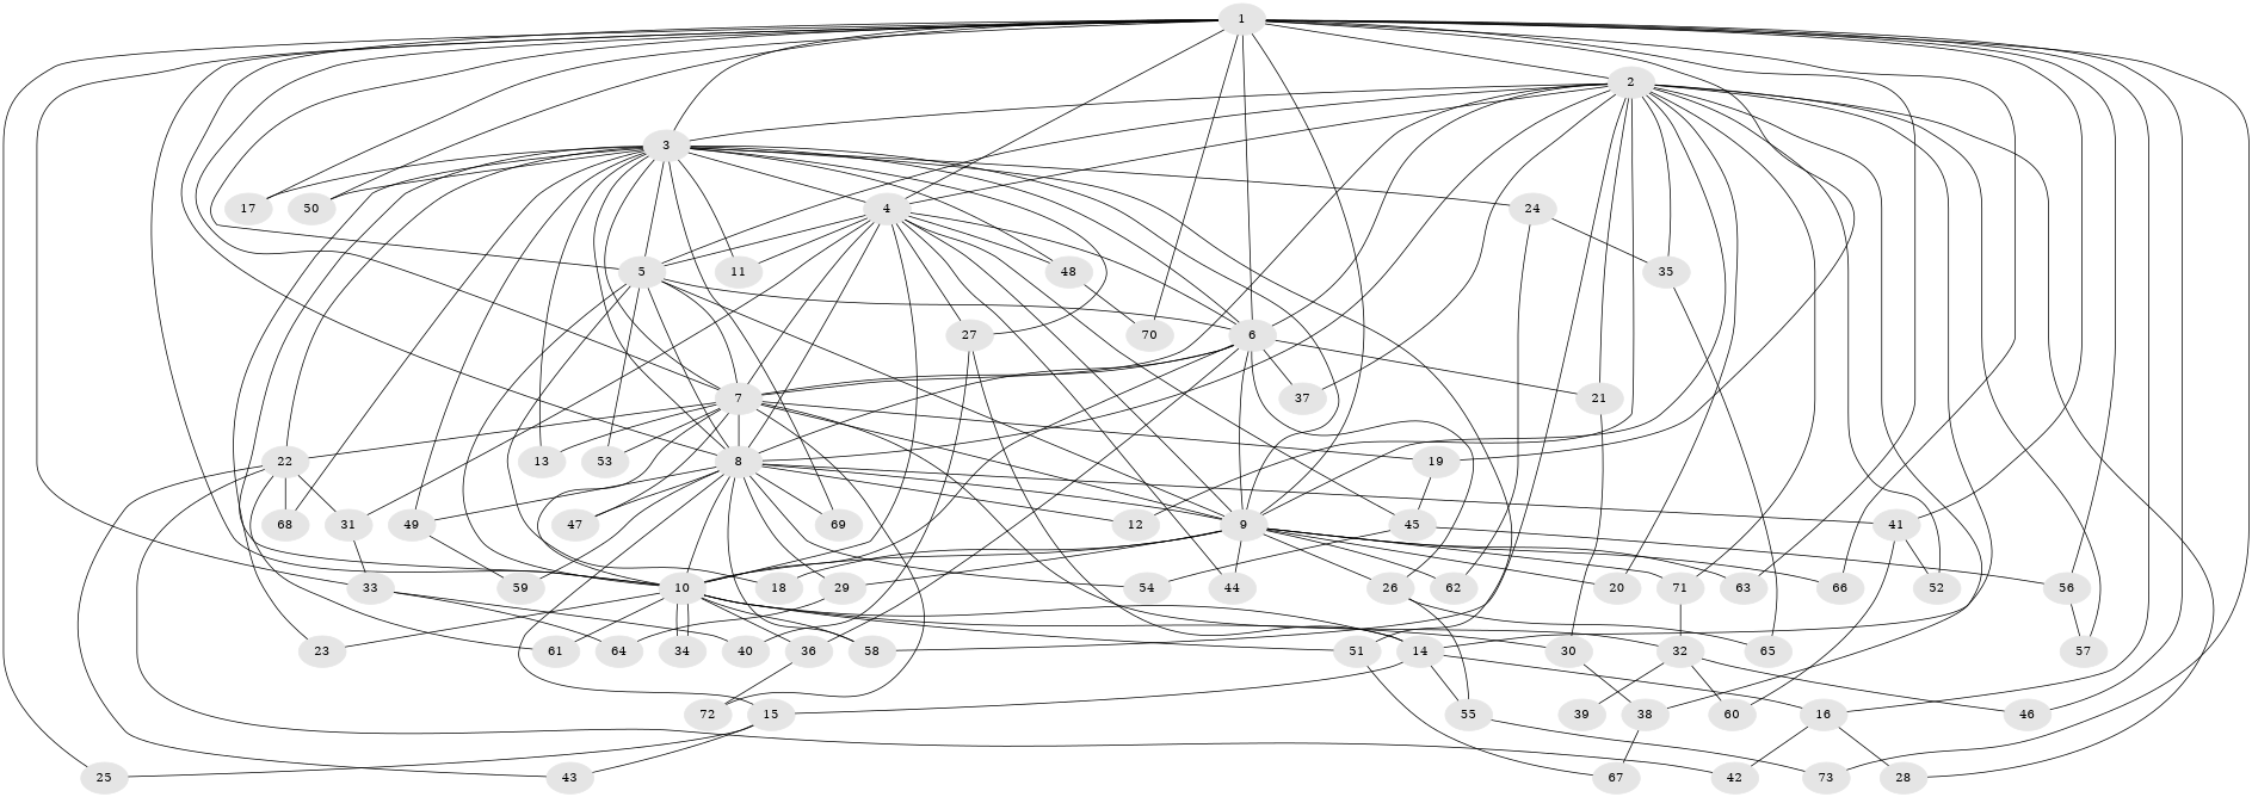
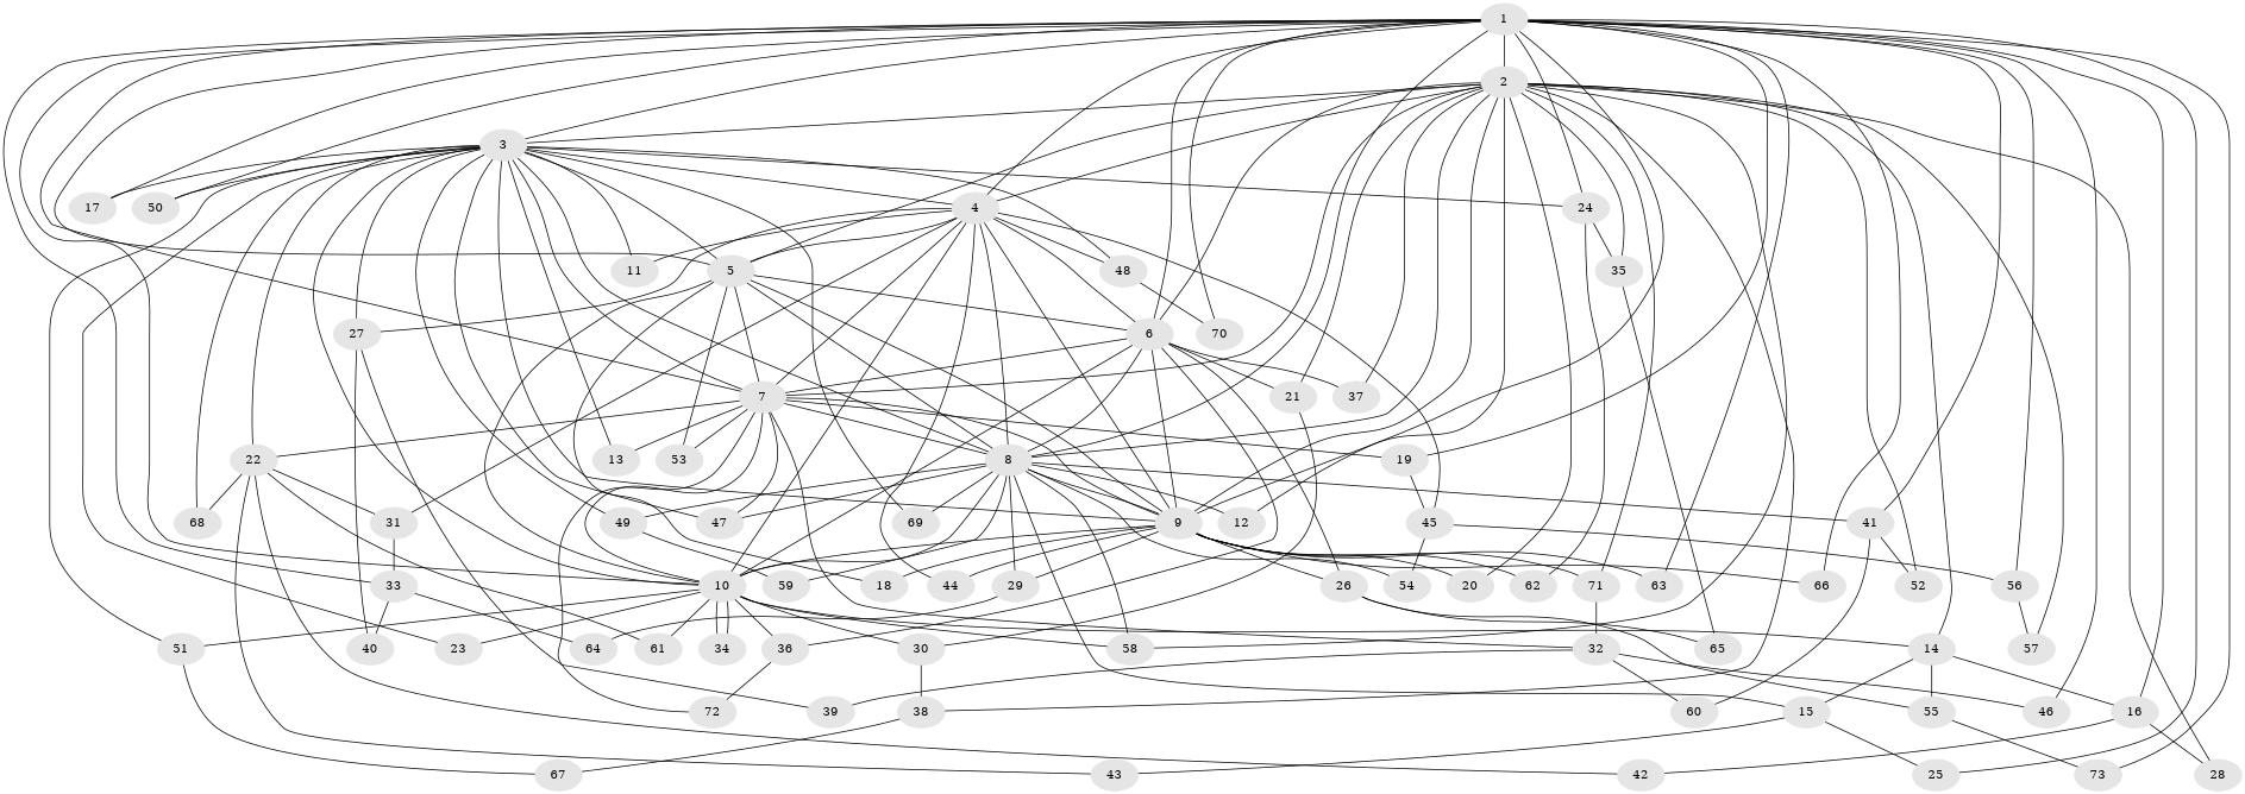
  graph {
    node [color=gray90 style=filled]
    1
    2
    3
    4
    5
    6
    7
    8
    9
    10
    16
    17
    19
    24
    25
    33
    41
    46
    50
    56
    63
    66
    70
    73
    12
    14
    20
    21
    28
    35
    37
    38
    52
    57
    71
    58
    11
    13
    22
    23
    27
    48
    49
    51
    68
    69
    31
    44
    45
    18
    53
    26
    36
    32
    47
    72
    15
    29
    54
    59
    62
    30
    34
    61
    42
    40
    64
    60
    55
    65
    67
    43
    39
    1 -- 2
    1 -- 3
    1 -- 4
    1 -- 5
    1 -- 6
    1 -- 7
    1 -- 8
    1 -- 9
    1 -- 10
    1 -- 16
    1 -- 17
    1 -- 19
+   1 -- 24
    1 -- 25
    1 -- 33
    1 -- 41
    1 -- 46
    1 -- 50
    1 -- 56
    1 -- 63
    1 -- 66
    1 -- 70
    1 -- 73
    2 -- 3
    2 -- 4
    2 -- 5
    2 -- 6
    2 -- 7
    2 -- 8
    2 -- 9
    2 -- 12
    2 -- 14
    2 -- 20
    2 -- 21
    2 -- 28
    2 -- 35
    2 -- 37
    2 -- 38
    2 -- 52
    2 -- 57
    2 -- 71
    2 -- 58
    3 -- 4
    3 -- 5
-   3 -- 6
+   3 -- 47
    3 -- 7
    3 -- 8
    3 -- 9
    3 -- 10
    3 -- 17
    3 -- 24
    3 -- 50
    3 -- 11
    3 -- 13
    3 -- 22
    3 -- 23
    3 -- 27
    3 -- 48
    3 -- 49
    3 -- 51
    3 -- 68
    3 -- 69
    4 -- 5
    4 -- 6
    4 -- 7
    4 -- 8
    4 -- 9
    4 -- 10
    4 -- 11
    4 -- 27
    4 -- 48
    4 -- 31
    4 -- 44
    4 -- 45
    5 -- 6
    5 -- 7
    5 -- 8
    5 -- 9
    5 -- 10
    5 -- 18
    5 -- 53
    6 -- 7
    6 -- 8
    6 -- 9
    6 -- 10
    6 -- 21
    6 -- 37
    6 -- 26
    6 -- 36
    7 -- 8
    7 -- 9
    7 -- 10
    7 -- 19
    7 -- 13
    7 -- 22
    7 -- 53
    7 -- 32
    7 -- 47
    7 -- 72
    8 -- 9
    8 -- 10
    8 -- 41
    8 -- 12
    8 -- 58
    8 -- 49
    8 -- 69
    8 -- 47
    8 -- 15
    8 -- 29
    8 -- 54
    8 -- 59
    9 -- 10
    9 -- 63
    9 -- 66
    9 -- 20
    9 -- 71
    9 -- 44
    9 -- 18
    9 -- 26
    9 -- 29
    9 -- 62
    10 -- 14
    10 -- 58
    10 -- 23
    10 -- 51
    10 -- 36
    10 -- 30
    10 -- 34
    10 -- 34
    10 -- 61
    16 -- 28
    16 -- 42
    19 -- 45
    24 -- 35
    24 -- 62
    33 -- 40
    33 -- 64
    41 -- 52
    41 -- 60
    56 -- 57
    14 -- 16
    14 -- 15
    14 -- 55
    21 -- 30
    35 -- 65
    38 -- 67
    71 -- 32
    22 -- 68
    22 -- 31
    22 -- 61
    22 -- 42
    22 -- 43
    27 -- 40
-   27 -- 14
+   27 -- 39
    48 -- 70
    49 -- 59
    51 -- 67
    31 -- 33
    45 -- 56
    45 -- 54
    26 -- 55
    26 -- 65
    36 -- 72
    32 -- 46
    32 -- 60
    32 -- 39
    15 -- 25
    15 -- 43
    29 -- 64
    30 -- 38
    55 -- 73
  }
